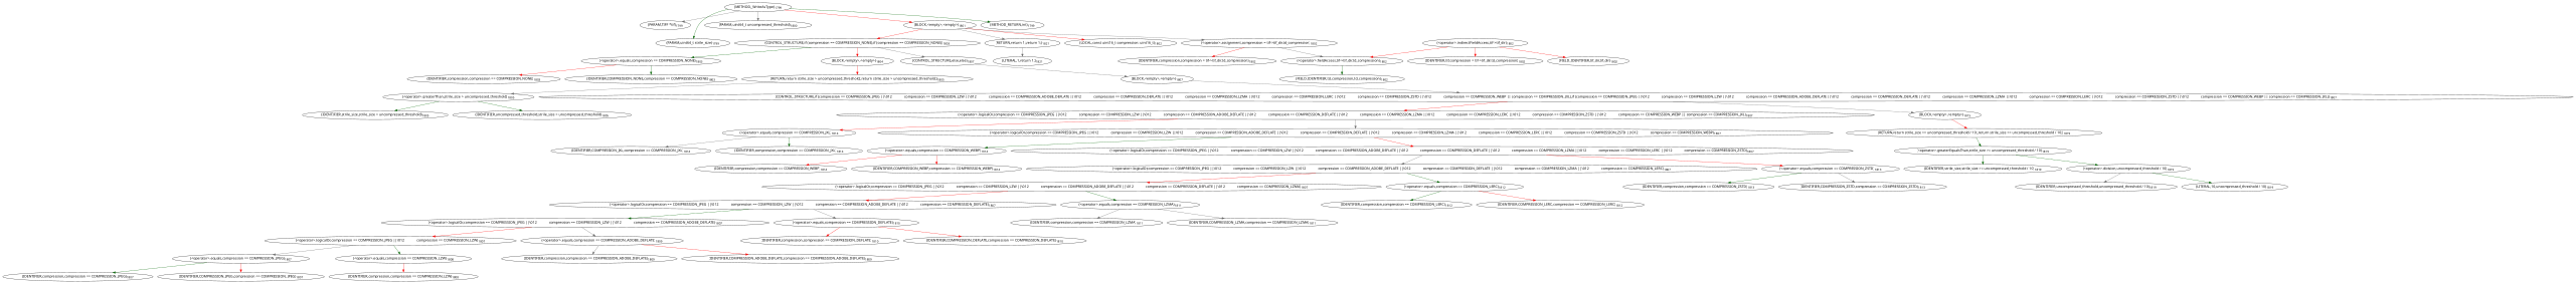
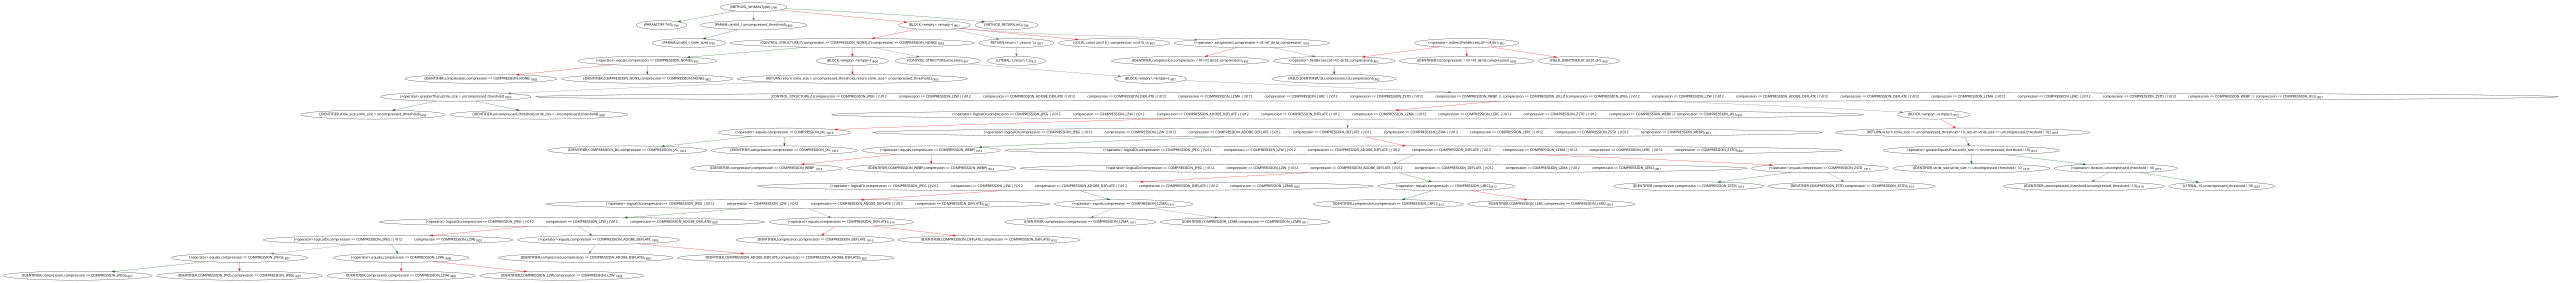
  digraph {
    fontname="Noto Sans"
    node [fontname="Noto Sans"]
    edge [color=red fontname="Noto Sans"]
    n1 [label=<(METHOD,_WriteAsType)<SUB>1799</SUB>>]
    n2 [label=<(PARAM,TIFF *tif)<SUB>1799</SUB>>]
    n3 [label=<(PARAM,uint64_t strile_size)<SUB>1799</SUB>>]
    n4 [label=<(PARAM,uint64_t uncompressed_threshold)<SUB>1800</SUB>>]
    n5 [label=<(BLOCK,&lt;empty&gt;,&lt;empty&gt;)<SUB>1801</SUB>>]
    n6 [label=<(METHOD_RETURN,int)<SUB>1799</SUB>>]
    n7 [label=<(LOCAL,const uint16_t compression: uint16_t)<SUB>1802</SUB>>]
    n8 [label=<(&lt;operator&gt;.assignment,compression = tif-&gt;tif_dir.td_compression)<SUB>1802</SUB>>]
    n9 [label=<(CONTROL_STRUCTURE,if (compression == COMPRESSION_NONE),if (compression == COMPRESSION_NONE))<SUB>1803</SUB>>]
    n10 [label=<(RETURN,return 1;,return 1;)<SUB>1821</SUB>>]
    n11 [label=<(IDENTIFIER,compression,compression = tif-&gt;tif_dir.td_compression)<SUB>1802</SUB>>]
    n12 [label=<(&lt;operator&gt;.fieldAccess,tif-&gt;tif_dir.td_compression)<SUB>1802</SUB>>]
    n13 [label=<(&lt;operator&gt;.equals,compression == COMPRESSION_NONE)<SUB>1803</SUB>>]
    n14 [label=<(BLOCK,&lt;empty&gt;,&lt;empty&gt;)<SUB>1804</SUB>>]
    n15 [label=<(CONTROL_STRUCTURE,else,else)<SUB>1807</SUB>>]
    n16 [label=<(LITERAL,1,return 1;)<SUB>1821</SUB>>]
    n17 [label=<(FIELD_IDENTIFIER,td_compression,td_compression)<SUB>1802</SUB>>]
    n18 [label=<(&lt;operator&gt;.indirectFieldAccess,tif-&gt;tif_dir)<SUB>1802</SUB>>]
    n19 [label=<(IDENTIFIER,tif,compression = tif-&gt;tif_dir.td_compression)<SUB>1802</SUB>>]
    n20 [label=<(FIELD_IDENTIFIER,tif_dir,tif_dir)<SUB>1802</SUB>>]
    n21 [label=<(IDENTIFIER,compression,compression == COMPRESSION_NONE)<SUB>1803</SUB>>]
    n22 [label=<(IDENTIFIER,COMPRESSION_NONE,compression == COMPRESSION_NONE)<SUB>1803</SUB>>]
    n23 [label=<(RETURN,return strile_size &gt; uncompressed_threshold;,return strile_size &gt; uncompressed_threshold;)<SUB>1805</SUB>>]
    n24 [label=<(BLOCK,&lt;empty&gt;,&lt;empty&gt;)<SUB>1807</SUB>>]
    n25 [label=<(&lt;operator&gt;.greaterThan,strile_size &gt; uncompressed_threshold)<SUB>1805</SUB>>]
    n26 [label=<(IDENTIFIER,strile_size,strile_size &gt; uncompressed_threshold)<SUB>1805</SUB>>]
    n27 [label=<(IDENTIFIER,uncompressed_threshold,strile_size &gt; uncompressed_threshold)<SUB>1805</SUB>>]
    n28 [label=<(CONTROL_STRUCTURE,if (compression == COMPRESSION_JPEG ||\012             compression == COMPRESSION_LZW ||\012             compression == COMPRESSION_ADOBE_DEFLATE ||\012             compression == COMPRESSION_DEFLATE ||\012             compression == COMPRESSION_LZMA ||\012             compression == COMPRESSION_LERC ||\012             compression == COMPRESSION_ZSTD ||\012             compression == COMPRESSION_WEBP || compression == COMPRESSION_JXL),if (compression == COMPRESSION_JPEG ||\012             compression == COMPRESSION_LZW ||\012             compression == COMPRESSION_ADOBE_DEFLATE ||\012             compression == COMPRESSION_DEFLATE ||\012             compression == COMPRESSION_LZMA ||\012             compression == COMPRESSION_LERC ||\012             compression == COMPRESSION_ZSTD ||\012             compression == COMPRESSION_WEBP || compression == COMPRESSION_JXL))<SUB>1807</SUB>>]
    n29 [label=<(&lt;operator&gt;.logicalOr,compression == COMPRESSION_JPEG ||\012             compression == COMPRESSION_LZW ||\012             compression == COMPRESSION_ADOBE_DEFLATE ||\012             compression == COMPRESSION_DEFLATE ||\012             compression == COMPRESSION_LZMA ||\012             compression == COMPRESSION_LERC ||\012             compression == COMPRESSION_ZSTD ||\012             compression == COMPRESSION_WEBP || compression == COMPRESSION_JXL)<SUB>1807</SUB>>]
    n30 [label=<(BLOCK,&lt;empty&gt;,&lt;empty&gt;)<SUB>1815</SUB>>]
    n31 [label=<(&lt;operator&gt;.logicalOr,compression == COMPRESSION_JPEG ||\012             compression == COMPRESSION_LZW ||\012             compression == COMPRESSION_ADOBE_DEFLATE ||\012             compression == COMPRESSION_DEFLATE ||\012             compression == COMPRESSION_LZMA ||\012             compression == COMPRESSION_LERC ||\012             compression == COMPRESSION_ZSTD ||\012             compression == COMPRESSION_WEBP)<SUB>1807</SUB>>]
    n32 [label=<(&lt;operator&gt;.equals,compression == COMPRESSION_JXL)<SUB>1814</SUB>>]
    n33 [label=<(RETURN,return strile_size &gt;= uncompressed_threshold / 10;,return strile_size &gt;= uncompressed_threshold / 10;)<SUB>1819</SUB>>]
    n34 [label=<(&lt;operator&gt;.logicalOr,compression == COMPRESSION_JPEG ||\012             compression == COMPRESSION_LZW ||\012             compression == COMPRESSION_ADOBE_DEFLATE ||\012             compression == COMPRESSION_DEFLATE ||\012             compression == COMPRESSION_LZMA ||\012             compression == COMPRESSION_LERC ||\012             compression == COMPRESSION_ZSTD)<SUB>1807</SUB>>]
    n35 [label=<(&lt;operator&gt;.equals,compression == COMPRESSION_WEBP)<SUB>1914</SUB>>]
    n36 [label=<(IDENTIFIER,compression,compression == COMPRESSION_JXL)<SUB>1814</SUB>>]
    n37 [label=<(IDENTIFIER,COMPRESSION_JXL,compression == COMPRESSION_JXL)<SUB>1814</SUB>>]
    n38 [label=<(&lt;operator&gt;.logicalOr,compression == COMPRESSION_JPEG ||\012             compression == COMPRESSION_LZW ||\012             compression == COMPRESSION_ADOBE_DEFLATE ||\012             compression == COMPRESSION_DEFLATE ||\012             compression == COMPRESSION_LZMA ||\012             compression == COMPRESSION_LERC)<SUB>1807</SUB>>]
    n39 [label=<(&lt;operator&gt;.equals,compression == COMPRESSION_ZSTD)<SUB>1813</SUB>>]
    n40 [label=<(IDENTIFIER,compression,compression == COMPRESSION_WEBP)<SUB>1814</SUB>>]
    n41 [label=<(IDENTIFIER,COMPRESSION_WEBP,compression == COMPRESSION_WEBP)<SUB>1814</SUB>>]
    n42 [label=<(&lt;operator&gt;.logicalOr,compression == COMPRESSION_JPEG ||\012             compression == COMPRESSION_LZW ||\012             compression == COMPRESSION_ADOBE_DEFLATE ||\012             compression == COMPRESSION_DEFLATE ||\012             compression == COMPRESSION_LZMA)<SUB>1807</SUB>>]
    n43 [label=<(&lt;operator&gt;.equals,compression == COMPRESSION_LERC)<SUB>1812</SUB>>]
    n44 [label=<(IDENTIFIER,compression,compression == COMPRESSION_ZSTD)<SUB>1813</SUB>>]
    n45 [label=<(IDENTIFIER,COMPRESSION_ZSTD,compression == COMPRESSION_ZSTD)<SUB>1813</SUB>>]
    n46 [label=<(&lt;operator&gt;.logicalOr,compression == COMPRESSION_JPEG ||\012             compression == COMPRESSION_LZW ||\012             compression == COMPRESSION_ADOBE_DEFLATE ||\012             compression == COMPRESSION_DEFLATE)<SUB>1807</SUB>>]
    n47 [label=<(&lt;operator&gt;.equals,compression == COMPRESSION_LZMA)<SUB>1811</SUB>>]
    n48 [label=<(IDENTIFIER,compression,compression == COMPRESSION_LERC)<SUB>1812</SUB>>]
    n49 [label=<(IDENTIFIER,COMPRESSION_LERC,compression == COMPRESSION_LERC)<SUB>1812</SUB>>]
    n50 [label=<(&lt;operator&gt;.logicalOr,compression == COMPRESSION_JPEG ||\012             compression == COMPRESSION_LZW ||\012             compression == COMPRESSION_ADOBE_DEFLATE)<SUB>1807</SUB>>]
    n51 [label=<(&lt;operator&gt;.equals,compression == COMPRESSION_DEFLATE)<SUB>1810</SUB>>]
    n52 [label=<(IDENTIFIER,compression,compression == COMPRESSION_LZMA)<SUB>1811</SUB>>]
    n53 [label=<(IDENTIFIER,COMPRESSION_LZMA,compression == COMPRESSION_LZMA)<SUB>1811</SUB>>]
    n54 [label=<(&lt;operator&gt;.logicalOr,compression == COMPRESSION_JPEG ||\012             compression == COMPRESSION_LZW)<SUB>1807</SUB>>]
    n55 [label=<(&lt;operator&gt;.equals,compression == COMPRESSION_ADOBE_DEFLATE)<SUB>1809</SUB>>]
    n56 [label=<(IDENTIFIER,compression,compression == COMPRESSION_DEFLATE)<SUB>1810</SUB>>]
    n57 [label=<(IDENTIFIER,COMPRESSION_DEFLATE,compression == COMPRESSION_DEFLATE)<SUB>1810</SUB>>]
    n58 [label=<(&lt;operator&gt;.equals,compression == COMPRESSION_JPEG)<SUB>1807</SUB>>]
    n59 [label=<(&lt;operator&gt;.equals,compression == COMPRESSION_LZW)<SUB>1808</SUB>>]
    n60 [label=<(IDENTIFIER,compression,compression == COMPRESSION_ADOBE_DEFLATE)<SUB>1809</SUB>>]
    n61 [label=<(IDENTIFIER,COMPRESSION_ADOBE_DEFLATE,compression == COMPRESSION_ADOBE_DEFLATE)<SUB>1809</SUB>>]
    n62 [label=<(IDENTIFIER,compression,compression == COMPRESSION_JPEG)<SUB>1807</SUB>>]
    n63 [label=<(IDENTIFIER,COMPRESSION_JPEG,compression == COMPRESSION_JPEG)<SUB>1807</SUB>>]
    n64 [label=<(IDENTIFIER,compression,compression == COMPRESSION_LZW)<SUB>1808</SUB>>]
+   n65 [label=<(IDENTIFIER,COMPRESSION_LZW,compression == COMPRESSION_LZW)<SUB>1808</SUB>>]
    n66 [label=<(&lt;operator&gt;.greaterEqualsThan,strile_size &gt;= uncompressed_threshold / 10)<SUB>1819</SUB>>]
    n67 [label=<(IDENTIFIER,strile_size,strile_size &gt;= uncompressed_threshold / 10)<SUB>1819</SUB>>]
    n68 [label=<(&lt;operator&gt;.division,uncompressed_threshold / 10)<SUB>1819</SUB>>]
    n69 [label=<(IDENTIFIER,uncompressed_threshold,uncompressed_threshold / 10)<SUB>1819</SUB>>]
    n70 [label=<(LITERAL,10,uncompressed_threshold / 10)<SUB>1819</SUB>>]
-   n1 -> n2 [color=gray40]
-   n1 -> n3 [color=darkgreen]
+   n1 -> n2 [color=darkgreen]
+   n4 -> n3 [color=darkgreen]
    n1 -> n4 [color=gray40]
    n1 -> n5
    n1 -> n6 [color=darkgreen]
    n5 -> n7
    n5 -> n8 [color=gray40]
    n5 -> n9
    n5 -> n10 [color=gray40]
    n8 -> n11
    n8 -> n12 [color=gray40]
    n9 -> n13 [color=darkgreen]
    n9 -> n14
    n9 -> n15 [color=gray40]
    n10 -> n16 [color=gray40]
    n12 -> n17 [color=darkgreen]
    n13 -> n21
    n13 -> n22 [color=darkgreen]
    n14 -> n23
    n15 -> n24 [color=gray40]
    n18 -> n12
    n18 -> n19
    n18 -> n20
    n23 -> n25 [color=gray40]
    n24 -> n28 [color=gray40]
    n25 -> n26 [color=darkgreen]
    n25 -> n27 [color=darkgreen]
    n28 -> n29
    n28 -> n30 [color=gray40]
    n29 -> n31 [color=gray40]
    n29 -> n32
    n30 -> n33
    n31 -> n34
    n31 -> n35 [color=darkgreen]
    n32 -> n36 [color=darkgreen]
-   n32 -> n37 [color=gray40]
+   n32 -> n37 [color=darkgreen]
    n33 -> n66 [color=darkgreen]
    n34 -> n38 [color=gray40]
    n34 -> n39
    n35 -> n40
    n35 -> n41
    n38 -> n42
    n38 -> n43 [color=darkgreen]
    n39 -> n44 [color=darkgreen]
    n39 -> n45 [color=gray40]
    n42 -> n46
    n42 -> n47 [color=darkgreen]
    n43 -> n48 [color=darkgreen]
    n43 -> n49
    n46 -> n50 [color=darkgreen]
    n46 -> n51 [color=gray40]
    n47 -> n52 [color=gray40]
    n47 -> n53 [color=gray40]
    n50 -> n54
    n50 -> n55 [color=gray40]
    n51 -> n56
    n51 -> n57
    n54 -> n58 [color=gray40]
    n54 -> n59 [color=darkgreen]
    n55 -> n60 [color=gray40]
    n55 -> n61
    n58 -> n62 [color=darkgreen]
    n58 -> n63
    n59 -> n64
+   n59 -> n65
    n66 -> n67 [color=darkgreen]
    n66 -> n68 [color=darkgreen]
    n68 -> n69 [color=gray40]
    n68 -> n70 [color=darkgreen]
  }
